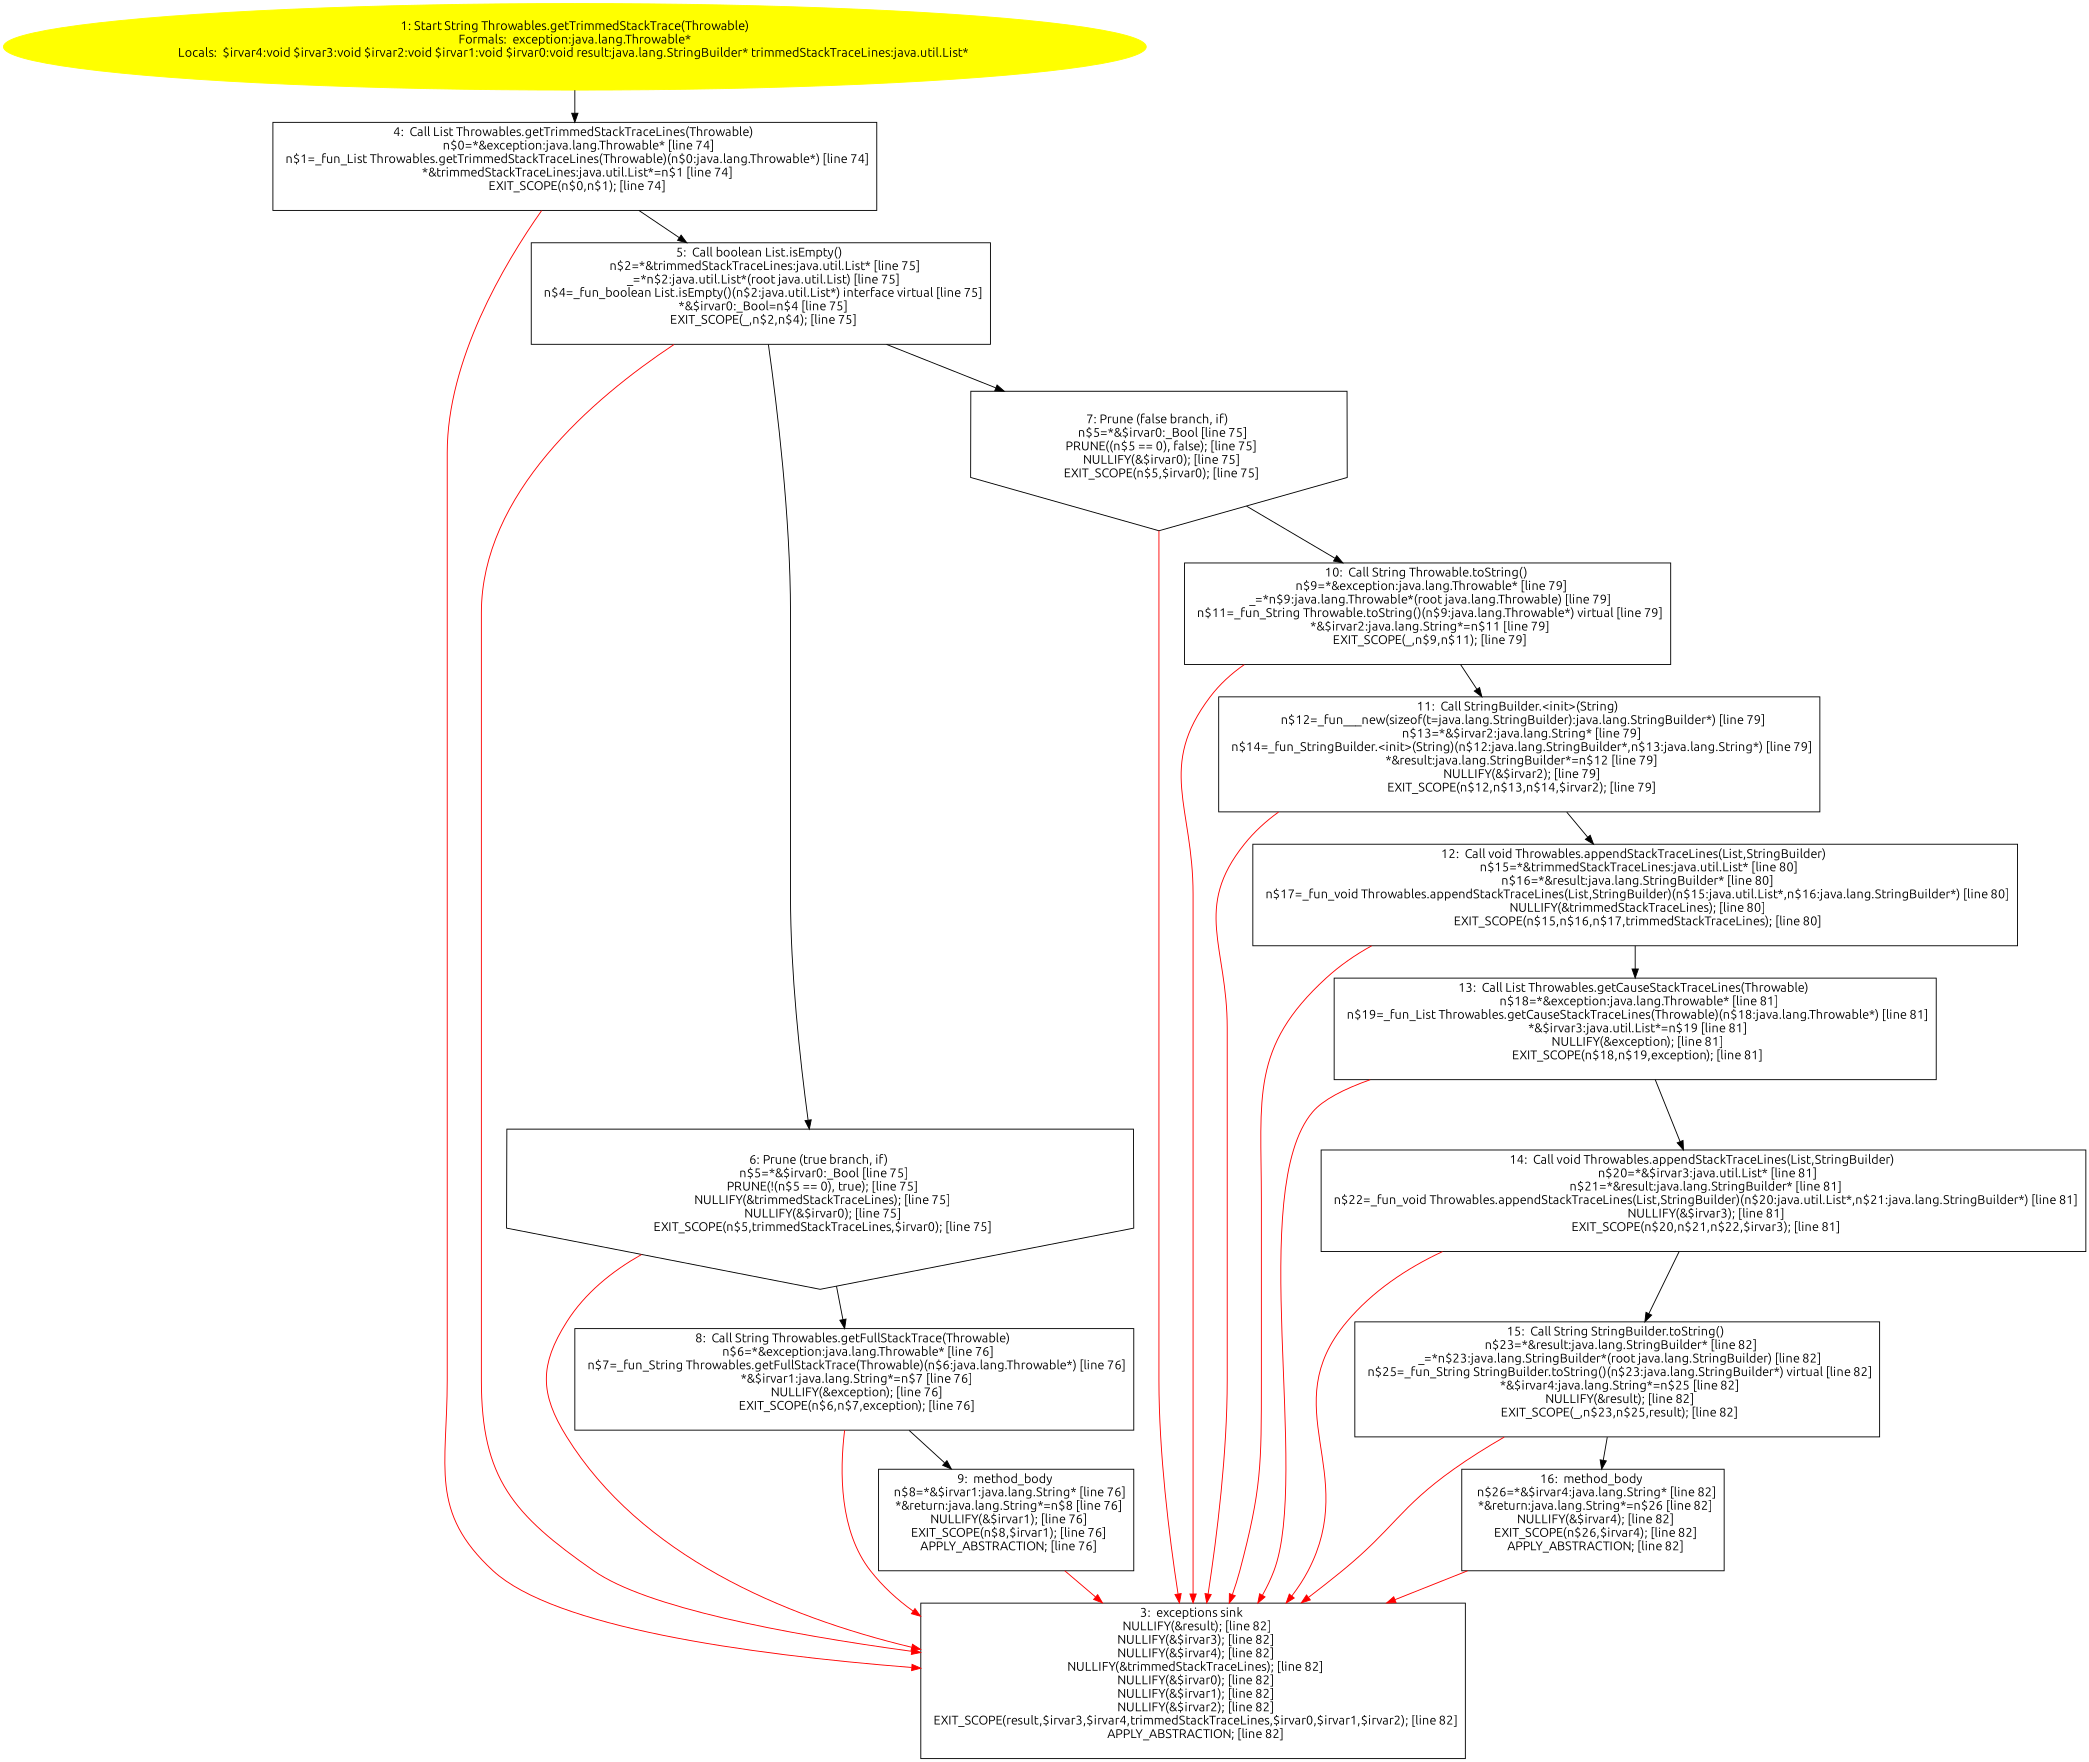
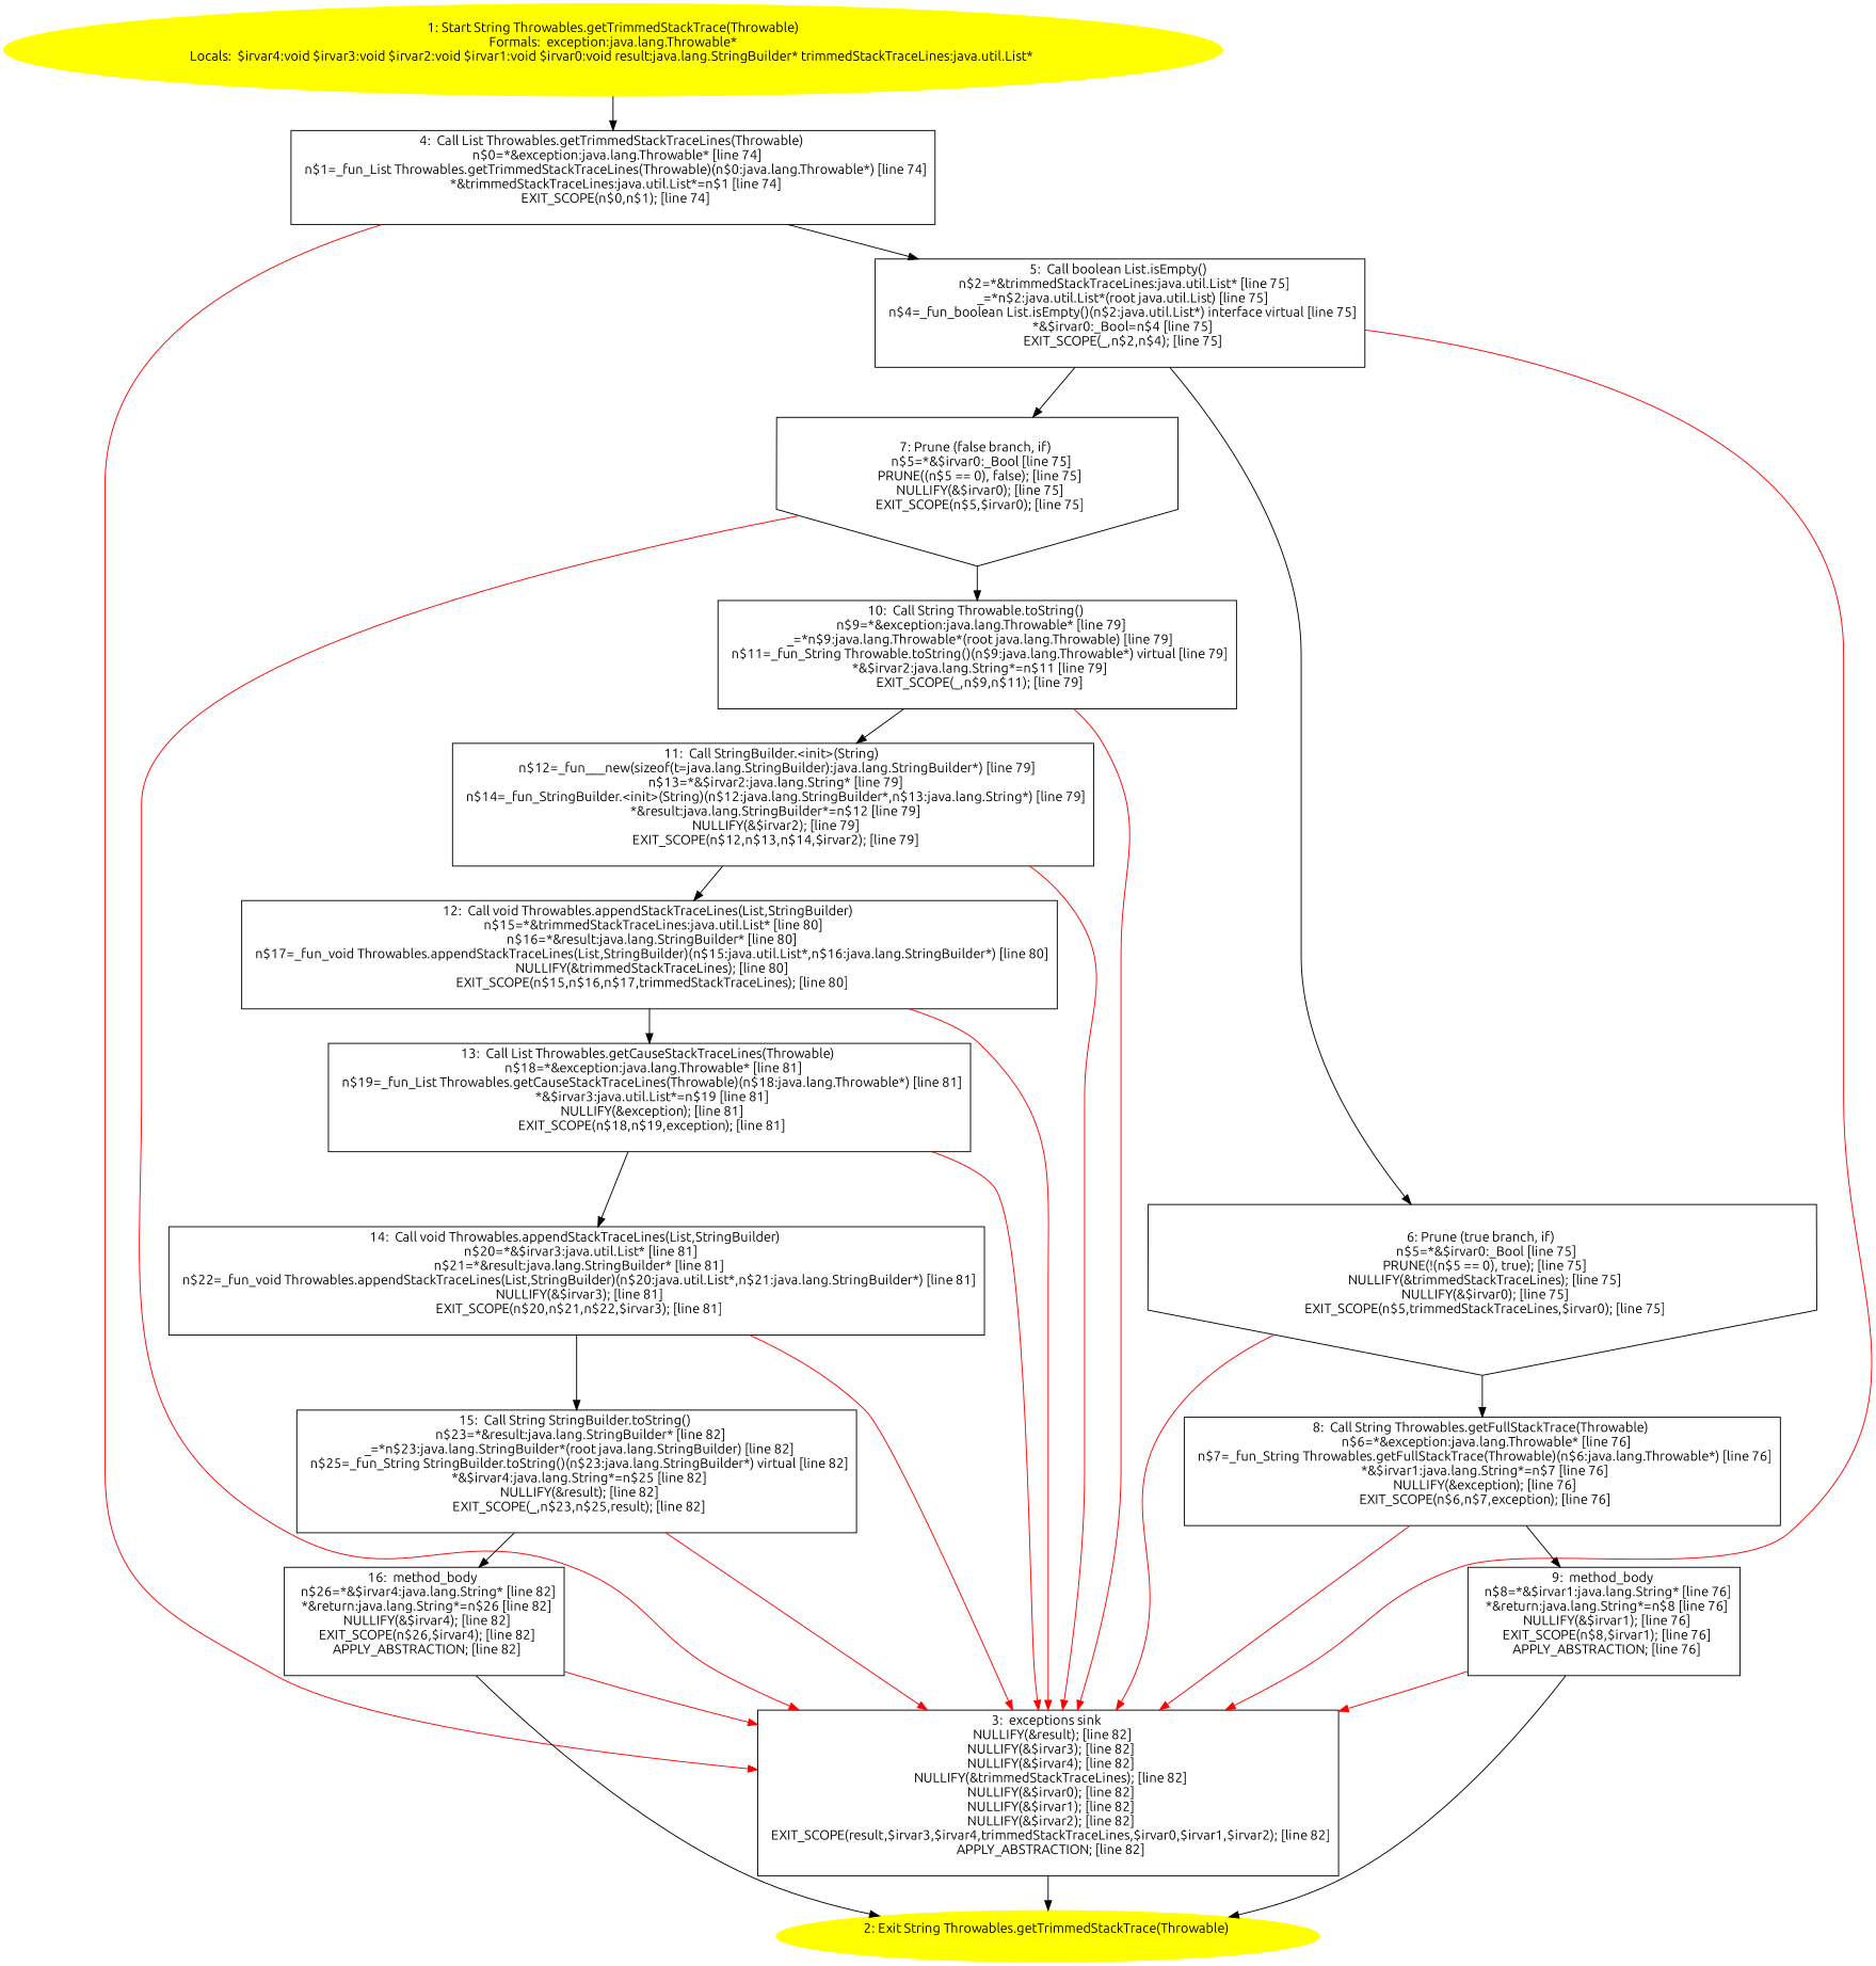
  digraph {
    fontname=Ubuntu
    node [fontname=Ubuntu shape=box]
    edge [fontname=Ubuntu]
    n1 [color=yellow label="1: Start String Throwables.getTrimmedStackTrace(Throwable)\nFormals:  exception:java.lang.Throwable*\nLocals:  $irvar4:void $irvar3:void $irvar2:void $irvar1:void $irvar0:void result:java.lang.StringBuilder* trimmedStackTraceLines:java.util.List* \n  " style=filled shape=""]
    n2 [label="4:  Call List Throwables.getTrimmedStackTraceLines(Throwable) \n   n$0=*&exception:java.lang.Throwable* [line 74]\n  n$1=_fun_List Throwables.getTrimmedStackTraceLines(Throwable)(n$0:java.lang.Throwable*) [line 74]\n  *&trimmedStackTraceLines:java.util.List*=n$1 [line 74]\n  EXIT_SCOPE(n$0,n$1); [line 74]\n "]
    n3 [label="3:  exceptions sink \n   NULLIFY(&result); [line 82]\n  NULLIFY(&$irvar3); [line 82]\n  NULLIFY(&$irvar4); [line 82]\n  NULLIFY(&trimmedStackTraceLines); [line 82]\n  NULLIFY(&$irvar0); [line 82]\n  NULLIFY(&$irvar1); [line 82]\n  NULLIFY(&$irvar2); [line 82]\n  EXIT_SCOPE(result,$irvar3,$irvar4,trimmedStackTraceLines,$irvar0,$irvar1,$irvar2); [line 82]\n  APPLY_ABSTRACTION; [line 82]\n "]
    n4 [label="5:  Call boolean List.isEmpty() \n   n$2=*&trimmedStackTraceLines:java.util.List* [line 75]\n  _=*n$2:java.util.List*(root java.util.List) [line 75]\n  n$4=_fun_boolean List.isEmpty()(n$2:java.util.List*) interface virtual [line 75]\n  *&$irvar0:_Bool=n$4 [line 75]\n  EXIT_SCOPE(_,n$2,n$4); [line 75]\n "]
+   n5 [color=yellow label="2: Exit String Throwables.getTrimmedStackTrace(Throwable) \n  " style=filled shape=""]
    n6 [label="6: Prune (true branch, if) \n   n$5=*&$irvar0:_Bool [line 75]\n  PRUNE(!(n$5 == 0), true); [line 75]\n  NULLIFY(&trimmedStackTraceLines); [line 75]\n  NULLIFY(&$irvar0); [line 75]\n  EXIT_SCOPE(n$5,trimmedStackTraceLines,$irvar0); [line 75]\n " shape=invhouse]
    n7 [label="7: Prune (false branch, if) \n   n$5=*&$irvar0:_Bool [line 75]\n  PRUNE((n$5 == 0), false); [line 75]\n  NULLIFY(&$irvar0); [line 75]\n  EXIT_SCOPE(n$5,$irvar0); [line 75]\n " shape=invhouse]
    n8 [label="8:  Call String Throwables.getFullStackTrace(Throwable) \n   n$6=*&exception:java.lang.Throwable* [line 76]\n  n$7=_fun_String Throwables.getFullStackTrace(Throwable)(n$6:java.lang.Throwable*) [line 76]\n  *&$irvar1:java.lang.String*=n$7 [line 76]\n  NULLIFY(&exception); [line 76]\n  EXIT_SCOPE(n$6,n$7,exception); [line 76]\n "]
    n9 [label="10:  Call String Throwable.toString() \n   n$9=*&exception:java.lang.Throwable* [line 79]\n  _=*n$9:java.lang.Throwable*(root java.lang.Throwable) [line 79]\n  n$11=_fun_String Throwable.toString()(n$9:java.lang.Throwable*) virtual [line 79]\n  *&$irvar2:java.lang.String*=n$11 [line 79]\n  EXIT_SCOPE(_,n$9,n$11); [line 79]\n "]
    n10 [label="9:  method_body \n   n$8=*&$irvar1:java.lang.String* [line 76]\n  *&return:java.lang.String*=n$8 [line 76]\n  NULLIFY(&$irvar1); [line 76]\n  EXIT_SCOPE(n$8,$irvar1); [line 76]\n  APPLY_ABSTRACTION; [line 76]\n "]
    n11 [label="11:  Call StringBuilder.<init>(String) \n   n$12=_fun___new(sizeof(t=java.lang.StringBuilder):java.lang.StringBuilder*) [line 79]\n  n$13=*&$irvar2:java.lang.String* [line 79]\n  n$14=_fun_StringBuilder.<init>(String)(n$12:java.lang.StringBuilder*,n$13:java.lang.String*) [line 79]\n  *&result:java.lang.StringBuilder*=n$12 [line 79]\n  NULLIFY(&$irvar2); [line 79]\n  EXIT_SCOPE(n$12,n$13,n$14,$irvar2); [line 79]\n "]
    n12 [label="12:  Call void Throwables.appendStackTraceLines(List,StringBuilder) \n   n$15=*&trimmedStackTraceLines:java.util.List* [line 80]\n  n$16=*&result:java.lang.StringBuilder* [line 80]\n  n$17=_fun_void Throwables.appendStackTraceLines(List,StringBuilder)(n$15:java.util.List*,n$16:java.lang.StringBuilder*) [line 80]\n  NULLIFY(&trimmedStackTraceLines); [line 80]\n  EXIT_SCOPE(n$15,n$16,n$17,trimmedStackTraceLines); [line 80]\n "]
    n13 [label="13:  Call List Throwables.getCauseStackTraceLines(Throwable) \n   n$18=*&exception:java.lang.Throwable* [line 81]\n  n$19=_fun_List Throwables.getCauseStackTraceLines(Throwable)(n$18:java.lang.Throwable*) [line 81]\n  *&$irvar3:java.util.List*=n$19 [line 81]\n  NULLIFY(&exception); [line 81]\n  EXIT_SCOPE(n$18,n$19,exception); [line 81]\n "]
    n14 [label="14:  Call void Throwables.appendStackTraceLines(List,StringBuilder) \n   n$20=*&$irvar3:java.util.List* [line 81]\n  n$21=*&result:java.lang.StringBuilder* [line 81]\n  n$22=_fun_void Throwables.appendStackTraceLines(List,StringBuilder)(n$20:java.util.List*,n$21:java.lang.StringBuilder*) [line 81]\n  NULLIFY(&$irvar3); [line 81]\n  EXIT_SCOPE(n$20,n$21,n$22,$irvar3); [line 81]\n "]
    n15 [label="15:  Call String StringBuilder.toString() \n   n$23=*&result:java.lang.StringBuilder* [line 82]\n  _=*n$23:java.lang.StringBuilder*(root java.lang.StringBuilder) [line 82]\n  n$25=_fun_String StringBuilder.toString()(n$23:java.lang.StringBuilder*) virtual [line 82]\n  *&$irvar4:java.lang.String*=n$25 [line 82]\n  NULLIFY(&result); [line 82]\n  EXIT_SCOPE(_,n$23,n$25,result); [line 82]\n "]
    n16 [label="16:  method_body \n   n$26=*&$irvar4:java.lang.String* [line 82]\n  *&return:java.lang.String*=n$26 [line 82]\n  NULLIFY(&$irvar4); [line 82]\n  EXIT_SCOPE(n$26,$irvar4); [line 82]\n  APPLY_ABSTRACTION; [line 82]\n "]
    n1 -> n2
    n2 -> n3 [color=red]
    n2 -> n4
+   n3 -> n5
    n4 -> n3 [color=red]
    n4 -> n6
    n4 -> n7
    n6 -> n3 [color=red]
    n6 -> n8
    n7 -> n3 [color=red]
    n7 -> n9
    n8 -> n3 [color=red]
    n8 -> n10
    n9 -> n3 [color=red]
    n9 -> n11
    n10 -> n3 [color=red]
+   n10 -> n5
    n11 -> n3 [color=red]
    n11 -> n12
    n12 -> n3 [color=red]
    n12 -> n13
    n13 -> n3 [color=red]
    n13 -> n14
    n14 -> n3 [color=red]
    n14 -> n15
    n15 -> n3 [color=red]
    n15 -> n16
    n16 -> n3 [color=red]
+   n16 -> n5
  }
